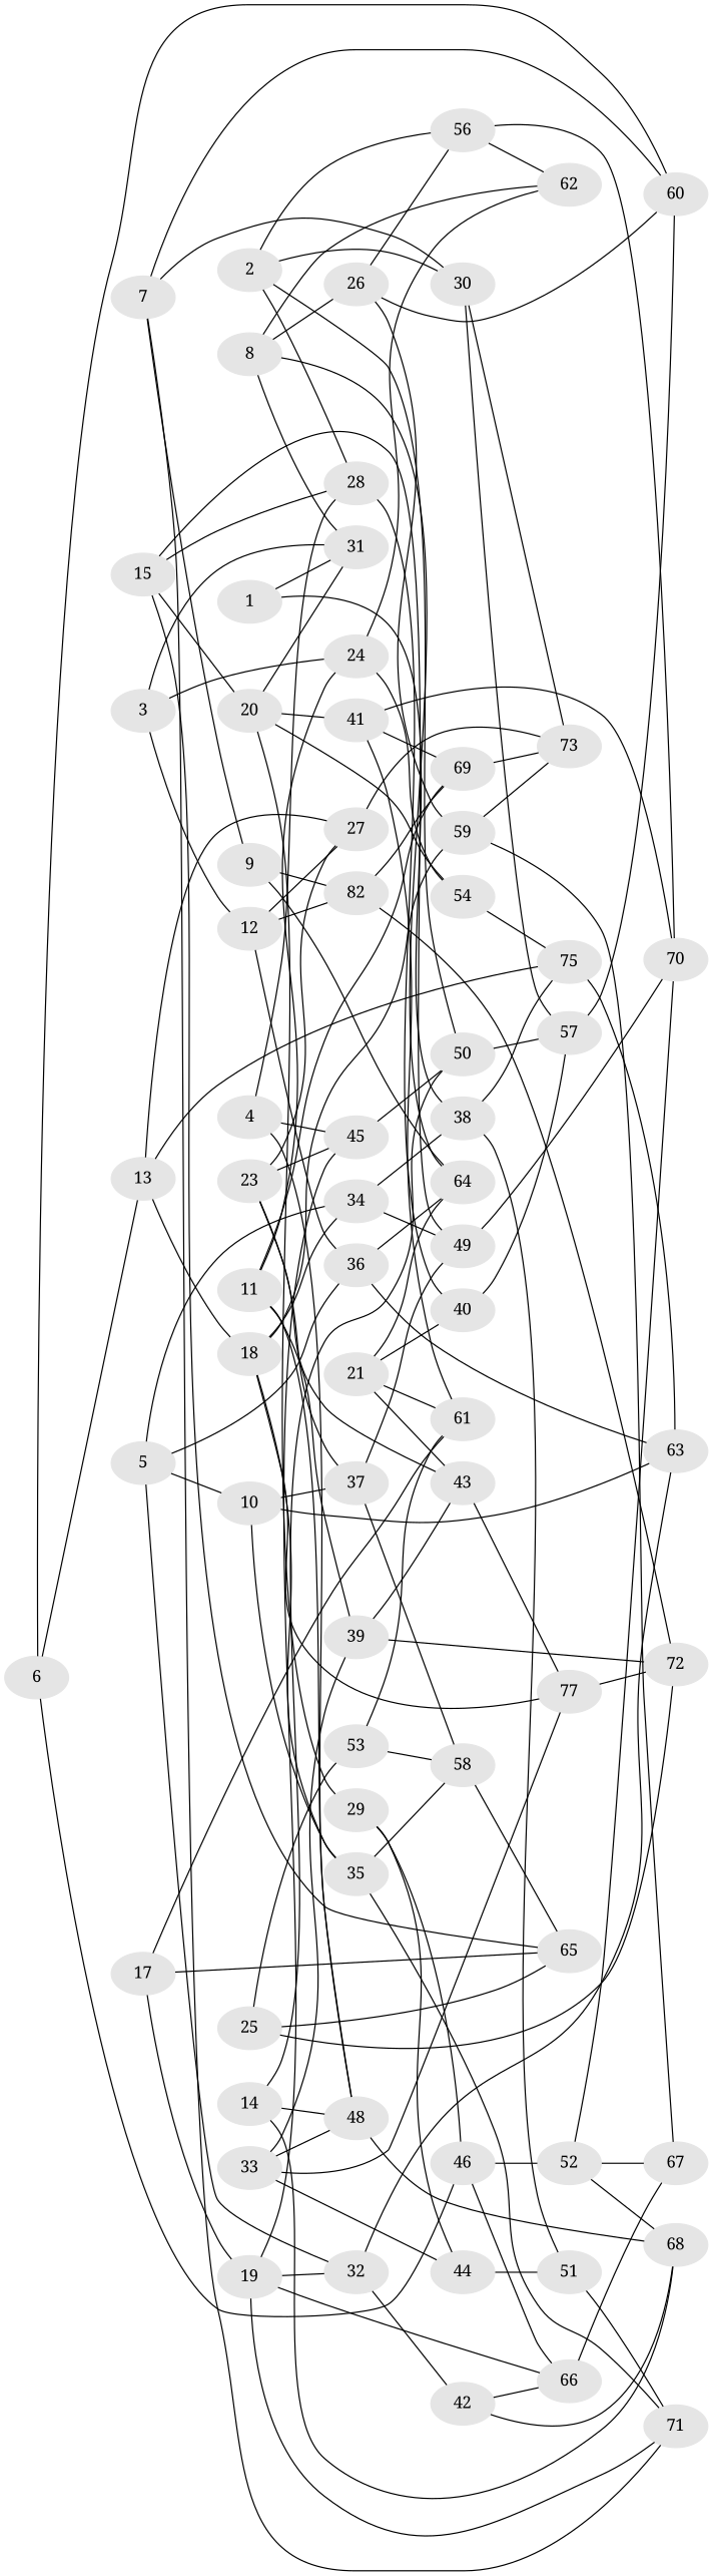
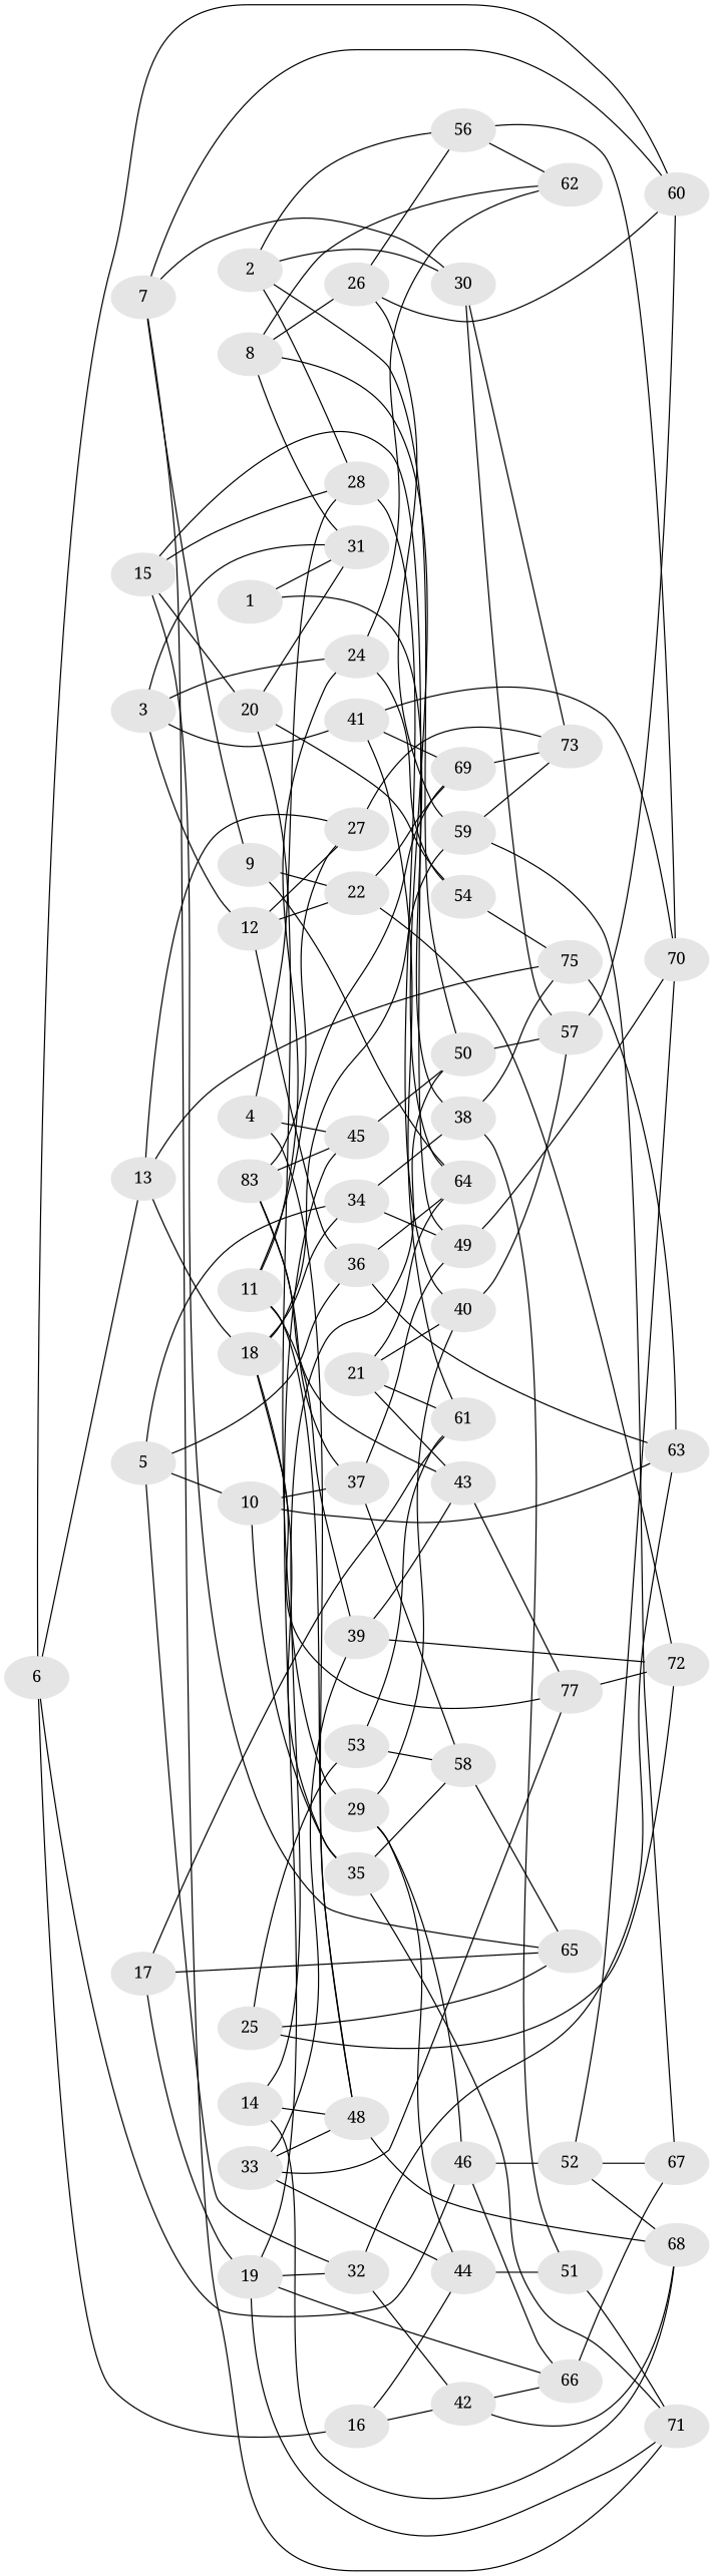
  graph {
    fontname="Noto Serif"
    rankdir=LR
    node [color=gray90 fontname="Noto Serif" style=filled]
    edge [fontname="Noto Serif"]
    1
    31
    38
    35
    71
    58
    n7 [label=75]
    51
    2
    28
    30
    50
    56
    40
    73
    57
    62
    70
    3
    12
    24
    41
    36
-   22 [label=82]
+   22
    27
    54
    69
    61
    4
    45
    48
+   16
    42
    44
    68
    5
    10
    32
    34
    37
    63
    49
    64
    6
    13
    46
    60
    18
    66
    52
    7
    9
    8
    26
    59
    72
    11
    39
    14
    43
    n61 [label=77]
    15
    20
    65
    29
    17
    19
    67
    21
-   23
+   23 [label=83]
    25
    53
    33
    1 -- 31
    1 -- 38
    38 -- n7
    38 -- 51
    35 -- 71
    35 -- 58
    58 -- 65
    n7 -- 63
    51 -- 71
    2 -- 28
    2 -- 30
    2 -- 50
    2 -- 56
    28 -- 40
    30 -- 73
    30 -- 57
    50 -- 57
    56 -- 62
    56 -- 70
    40 -- 57
    57 -- 60
    3 -- 31
    3 -- 12
    3 -- 24
-   20 -- 41
+   3 -- 41
    12 -- 36
    12 -- 22
    12 -- 27
    24 -- 62
    24 -- 54
    41 -- 70
    41 -- 69
    41 -- 61
    36 -- 63
    36 -- 64
    22 -- 69
    22 -- 72
    27 -- 73
    54 -- n7
    69 -- 73
    4 -- 28
    4 -- 45
    4 -- 48
    45 -- 50
    48 -- 68
+   16 -- 42
+   16 -- 44
    42 -- 68
    42 -- 66
    44 -- 51
    5 -- 36
    5 -- 10
    5 -- 32
    5 -- 34
    10 -- 35
    10 -- 37
    10 -- 63
    32 -- 42
    32 -- 63
    34 -- 38
    34 -- 49
    37 -- 58
    37 -- 49
    49 -- 70
+   6 -- 16
    6 -- 13
    6 -- 46
    6 -- 60
    13 -- n7
    13 -- 27
    13 -- 18
    46 -- 66
    46 -- 52
    18 -- 35
    18 -- 34
    18 -- 59
    18 -- n61
    66 -- 67
    52 -- 70
    52 -- 68
    52 -- 67
    7 -- 71
    7 -- 30
    7 -- 60
    7 -- 9
    9 -- 22
    9 -- 64
    8 -- 31
    8 -- 62
    8 -- 64
    8 -- 26
    26 -- 56
    26 -- 60
    26 -- 59
    59 -- 73
    59 -- 67
    11 -- 24
    11 -- 69
    11 -- 48
    11 -- 39
    39 -- 72
    39 -- 43
    14 -- 50
    14 -- 48
    14 -- 68
    43 -- n61
    n61 -- 72
    15 -- 28
    15 -- 49
    15 -- 20
    15 -- 65
    20 -- 31
    20 -- 54
    20 -- 29
+   29 -- 40
    29 -- 44
    29 -- 46
    17 -- 61
    17 -- 65
    17 -- 19
    19 -- 71
    19 -- 45
    19 -- 32
    19 -- 66
    21 -- 40
    21 -- 61
    21 -- 64
    21 -- 43
    23 -- 27
    23 -- 45
    23 -- 37
    23 -- 43
    25 -- 72
    25 -- 65
    25 -- 53
    53 -- 58
    53 -- 61
    33 -- 48
    33 -- 44
    33 -- 39
    33 -- n61
  }
